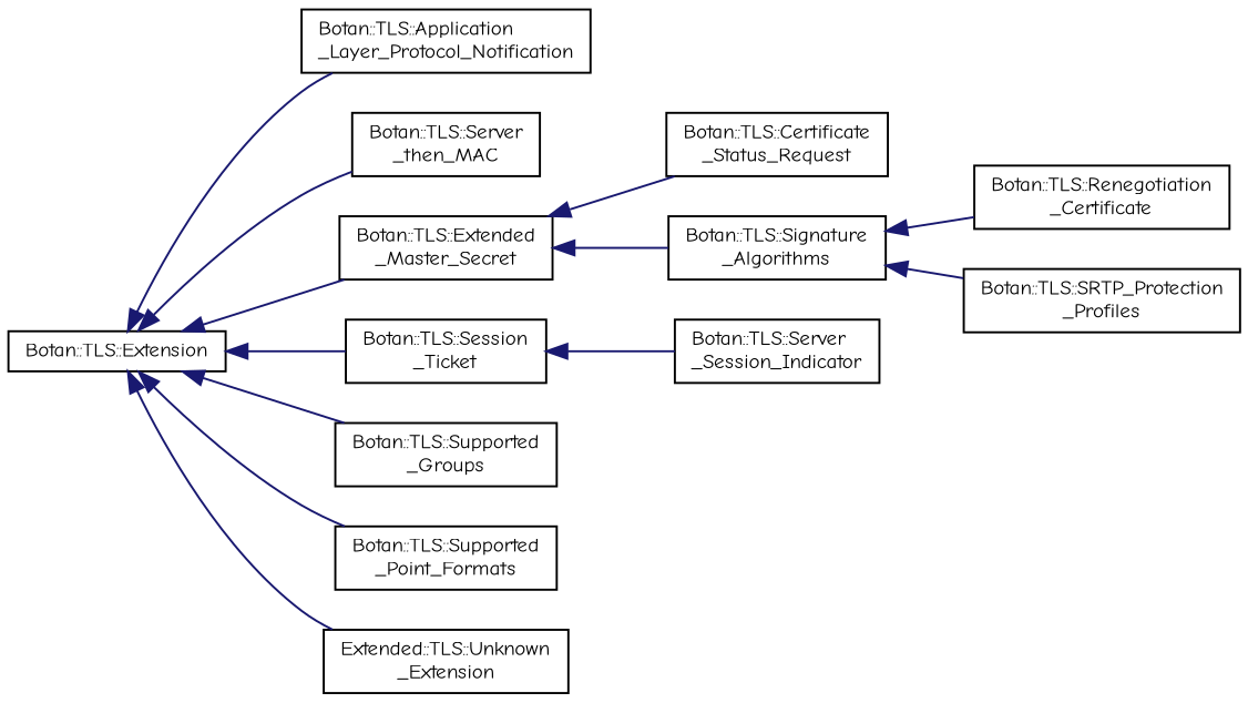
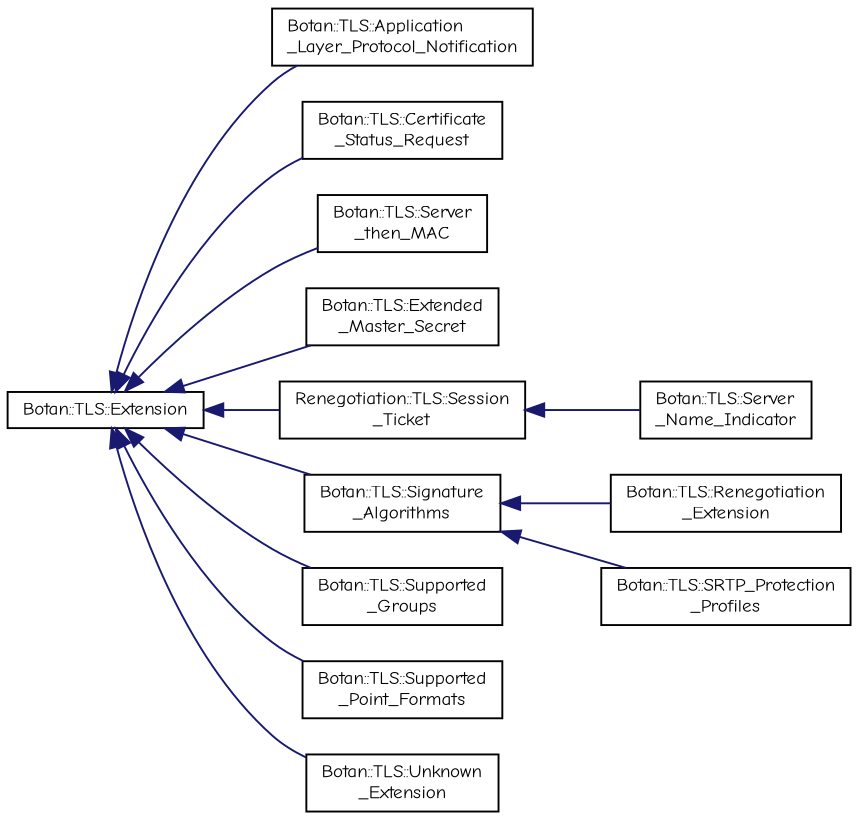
  digraph {
    fontname="Comic Neue"
    rankdir=LR
    node [color=black fillcolor=white fontname="Comic Neue" fontsize=10 shape=record style=filled]
    edge [color=midnightblue dir=back fontname="Comic Neue" fontsize=10 labelfontname=Helvetica labelfontsize=10 style=solid]
    n1 [height=0.2 label="Botan::TLS::Extension" width=0.4]
    n2 [height=0.2 label="Botan::TLS::Application\l_Layer_Protocol_Notification" width=0.4]
    n3 [height=0.2 label="Botan::TLS::Certificate\l_Status_Request" width=0.4]
    n4 [height=0.2 label="Botan::TLS::Server\l_then_MAC" width=0.4]
    n5 [height=0.2 label="Botan::TLS::Extended\l_Master_Secret" width=0.4]
-   n6 [height=0.2 label="Botan::TLS::Session\l_Ticket" width=0.4]
+   n6 [height=0.2 label="Renegotiation::TLS::Session\l_Ticket" width=0.4]
    n7 [height=0.2 label="Botan::TLS::Signature\l_Algorithms" width=0.4]
    n8 [height=0.2 label="Botan::TLS::Supported\l_Groups" width=0.4]
    n9 [height=0.2 label="Botan::TLS::Supported\l_Point_Formats" width=0.4]
-   n10 [height=0.2 label="Extended::TLS::Unknown\l_Extension" width=0.4]
-   n11 [height=0.2 label="Botan::TLS::Renegotiation\l_Certificate" width=0.4]
-   n12 [height=0.2 label="Botan::TLS::Server\l_Session_Indicator" width=0.4]
+   n10 [height=0.2 label="Botan::TLS::Unknown\l_Extension" width=0.4]
+   n11 [height=0.2 label="Botan::TLS::Renegotiation\l_Extension" width=0.4]
+   n12 [height=0.2 label="Botan::TLS::Server\l_Name_Indicator" width=0.4]
    n13 [height=0.2 label="Botan::TLS::SRTP_Protection\l_Profiles" width=0.4]
    n1 -> n2
-   n5 -> n3
+   n1 -> n3
    n1 -> n4
    n1 -> n5
    n1 -> n6
-   n5 -> n7
+   n1 -> n7
    n1 -> n8
    n1 -> n9
    n1 -> n10
    n6 -> n12
    n7 -> n11
    n7 -> n13
  }
